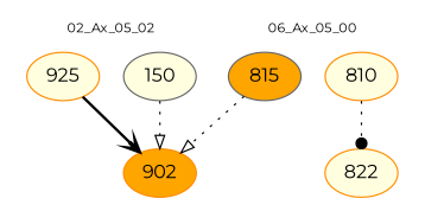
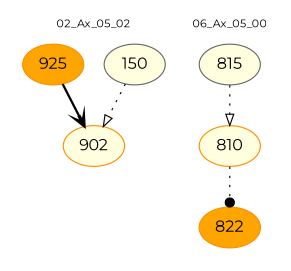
  digraph {
    fontname=Montserrat
    node [color=darkorange fillcolor=lightyellow fontname=Montserrat style=filled]
    edge [arrowhead=onormal color=black fontname=Montserrat style=dotted]
    n1 [color=gray40 label=150]
-   n2 [fillcolor=orange label=902]
-   n3 [label=925]
-   n4 [color=gray40 fillcolor=orange label=815]
+   n2 [label=902]
+   n3 [fillcolor=orange label=925]
+   n4 [color=gray40 label=815]
    n5 [label=810]
-   n6 [label=822]
+   n6 [fillcolor=orange label=822]
    subgraph cluster_1 {
      color=white
      fontsize=10
      label="02_Ax_05_02"
      n1
      n2
      n3
    }
    subgraph cluster_2 {
      color=white
      fontsize=10
      label="06_Ax_05_00"
      n4
      n5
      n6
    }
    n1 -> n2
    n3 -> n2 [arrowhead=vee style=bold]
-   n4 -> n2
+   n4 -> n5
    n5 -> n6 [arrowhead=dot]
  }
